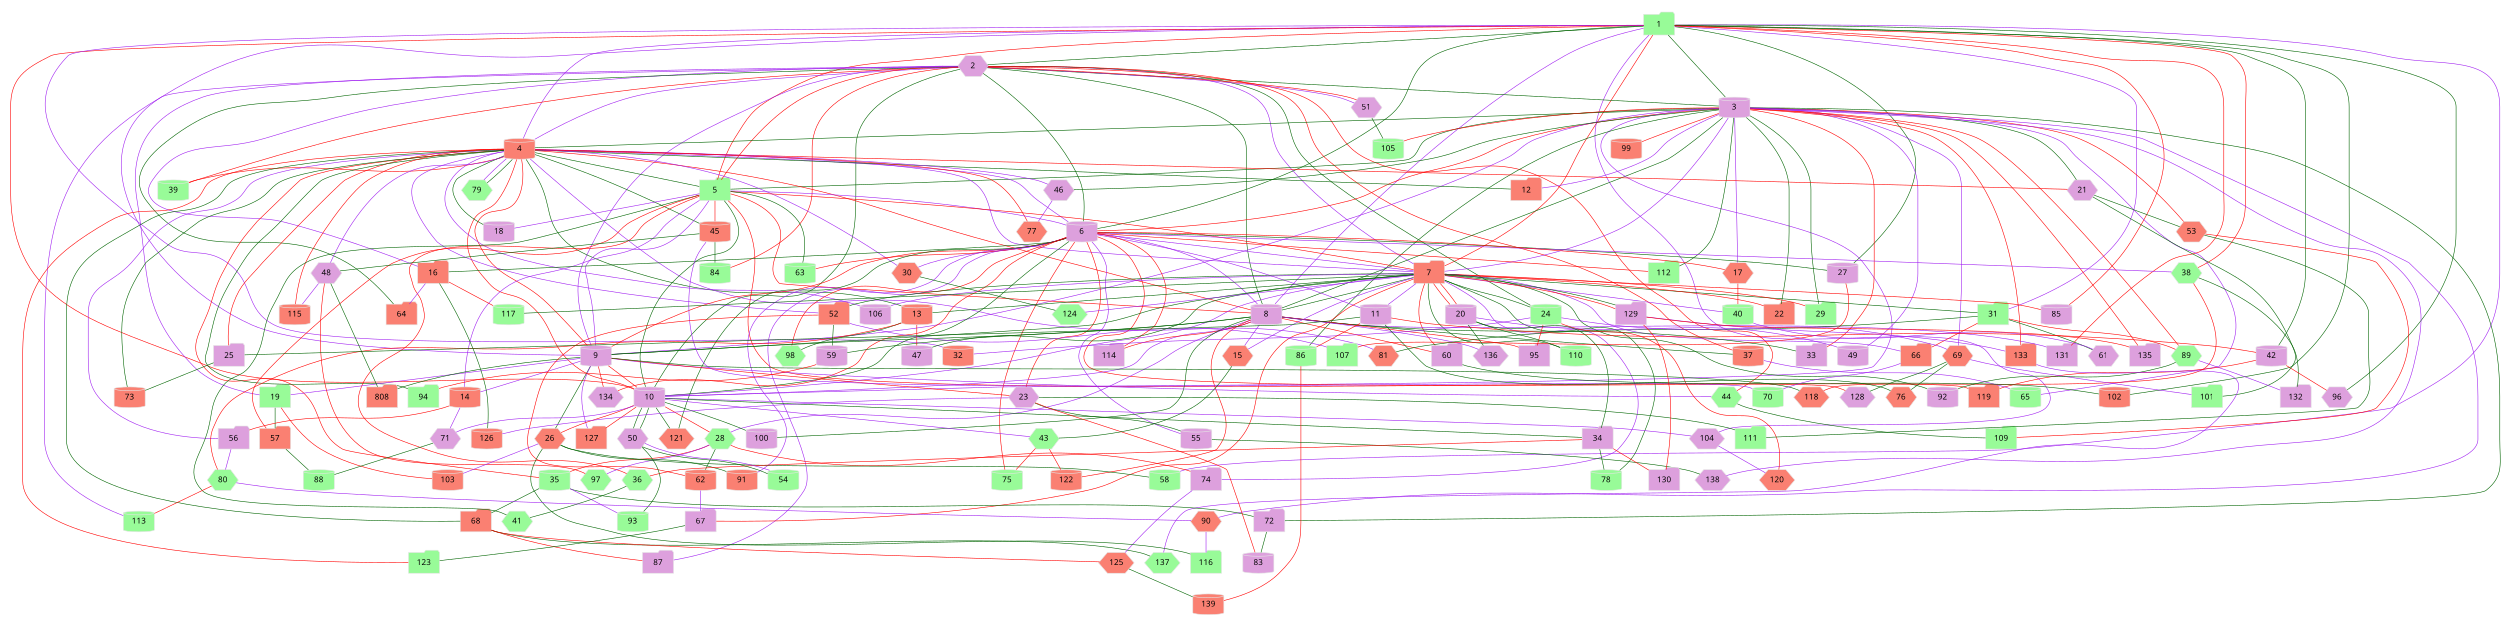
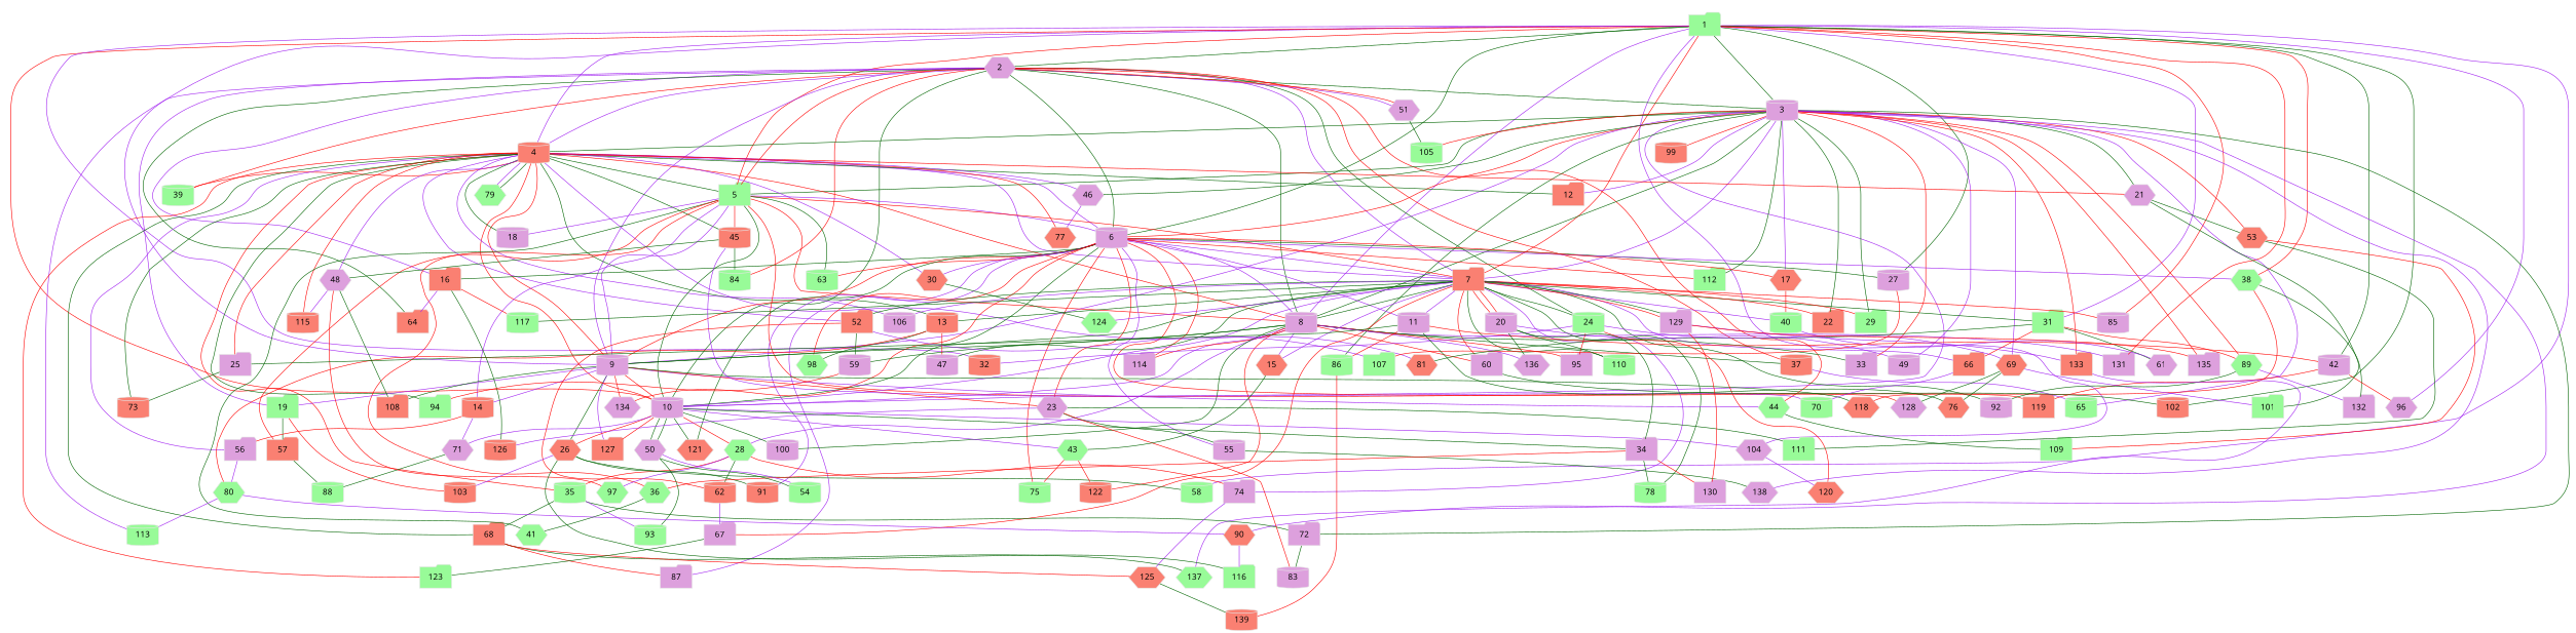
  graph {
    fontname="Noto Sans"
    node [color=gray90 fillcolor=plum fontname="Noto Sans" shape=cylinder style=filled]
    edge [color=darkgreen fontname="Noto Sans"]
    1 [fillcolor=palegreen shape=folder]
    2 [shape=hexagon]
    3
    4 [fillcolor=salmon]
    5 [fillcolor=palegreen shape=folder]
    6
    7 [fillcolor=salmon shape=folder]
    8
    9
    10
    27
    31 [fillcolor=palegreen shape=folder]
    32 [fillcolor=salmon]
    38 [fillcolor=palegreen shape=hexagon]
    42
    58 [fillcolor=palegreen]
    85
    96 [shape=hexagon]
    102 [fillcolor=salmon]
    104 [shape=hexagon]
    131 [shape=folder]
    16 [fillcolor=salmon shape=folder]
    19 [fillcolor=palegreen shape=folder]
    24 [fillcolor=palegreen]
    37 [fillcolor=salmon]
    39 [fillcolor=palegreen]
    44 [fillcolor=palegreen shape=hexagon]
    51 [shape=hexagon]
    64 [fillcolor=salmon shape=folder]
    84 [fillcolor=palegreen]
    113 [fillcolor=palegreen]
    99 [fillcolor=salmon]
    12 [fillcolor=salmon shape=folder]
    17 [fillcolor=salmon shape=hexagon]
    21 [shape=hexagon]
    22 [fillcolor=salmon shape=folder]
    29 [fillcolor=palegreen shape=folder]
    33 [shape=folder]
    46 [shape=hexagon]
    49
    53 [fillcolor=salmon shape=hexagon]
    65 [fillcolor=palegreen]
    69 [fillcolor=salmon shape=hexagon]
    72 [shape=folder]
    86 [fillcolor=palegreen]
    89 [fillcolor=palegreen shape=hexagon]
    90 [fillcolor=salmon shape=hexagon]
    105 [fillcolor=palegreen]
    112 [fillcolor=palegreen shape=folder]
    133 [fillcolor=salmon shape=folder]
    135 [shape=folder]
    138 [shape=hexagon]
    13 [fillcolor=salmon]
    18
    25 [shape=folder]
    30 [fillcolor=salmon shape=hexagon]
    35 [fillcolor=palegreen]
    45 [fillcolor=salmon]
    48 [shape=hexagon]
    52 [fillcolor=salmon shape=folder]
    56 [shape=folder]
    68 [fillcolor=salmon shape=folder]
    73 [fillcolor=salmon]
    77 [fillcolor=salmon shape=hexagon]
    79 [fillcolor=palegreen shape=hexagon]
    81 [fillcolor=salmon shape=hexagon]
    94 [fillcolor=palegreen shape=folder]
    106
    115 [fillcolor=salmon]
    123 [fillcolor=palegreen shape=folder]
    14 [fillcolor=salmon]
    36 [fillcolor=palegreen shape=hexagon]
    41 [fillcolor=palegreen shape=hexagon]
    57 [fillcolor=salmon shape=folder]
    63 [fillcolor=palegreen]
    128 [shape=hexagon]
    11
    23 [shape=hexagon]
    55
    75 [fillcolor=palegreen]
    87 [shape=folder]
    91 [fillcolor=salmon]
    98 [fillcolor=palegreen shape=hexagon]
    114 [shape=folder]
    119 [fillcolor=salmon shape=folder]
    121 [fillcolor=salmon shape=hexagon]
    134 [shape=hexagon]
    15 [fillcolor=salmon shape=hexagon]
    20
    40 [fillcolor=palegreen]
    47
    60 [shape=folder]
    66 [fillcolor=salmon shape=folder]
    67 [shape=folder]
    74 [shape=folder]
    78 [fillcolor=palegreen]
    92
    110 [fillcolor=palegreen]
    117 [fillcolor=palegreen]
    124 [fillcolor=palegreen shape=hexagon]
    129 [shape=folder]
    28 [fillcolor=palegreen shape=hexagon]
    59
    95 [shape=folder]
    100
    122 [fillcolor=salmon]
    136 [shape=hexagon]
    26 [fillcolor=salmon shape=hexagon]
-   108 [fillcolor=salmon shape=folder label=808]
+   108 [fillcolor=salmon shape=folder]
    118 [fillcolor=salmon shape=hexagon]
    127 [fillcolor=salmon shape=folder]
    34 [shape=folder]
    43 [fillcolor=palegreen shape=hexagon]
    50 [shape=hexagon]
    71 [shape=hexagon]
    107 [fillcolor=palegreen shape=folder]
    61 [shape=hexagon]
    132 [shape=folder]
    120 [fillcolor=salmon shape=hexagon]
    126 [fillcolor=salmon]
    103 [fillcolor=salmon]
    109 [fillcolor=palegreen shape=folder]
    101 [fillcolor=palegreen shape=folder]
    111 [fillcolor=palegreen shape=folder]
    76 [fillcolor=salmon shape=hexagon]
    83
    139 [fillcolor=salmon]
    116 [fillcolor=palegreen shape=folder]
    137 [fillcolor=palegreen shape=hexagon]
    80 [fillcolor=palegreen shape=hexagon]
    93 [fillcolor=palegreen]
    70 [fillcolor=palegreen]
    97 [fillcolor=palegreen shape=hexagon]
    62 [fillcolor=salmon]
    125 [fillcolor=salmon shape=hexagon]
    88 [fillcolor=palegreen]
    130 [shape=folder]
    54 [fillcolor=palegreen]
    1 -- 2
    1 -- 3
    1 -- 4 [color=purple]
    1 -- 5 [color=red]
    1 -- 6
    1 -- 7 [color=red]
    1 -- 8 [color=purple]
    1 -- 9 [color=purple]
    1 -- 10 [color=red]
    1 -- 27
    1 -- 31 [color=purple]
    1 -- 32 [color=purple]
    1 -- 38 [color=red]
    1 -- 42
    1 -- 58 [color=purple]
    1 -- 85 [color=red]
-   1 -- 96
+   1 -- 96 [color=purple]
    1 -- 102
    1 -- 104 [color=purple]
    1 -- 131 [color=red]
    2 -- 3
    2 -- 4 [color=purple]
    2 -- 5 [color=red]
    2 -- 6
    2 -- 7 [color=purple]
    2 -- 8
    2 -- 9 [color=purple]
    2 -- 10
    2 -- 16 [color=purple]
    2 -- 19 [color=purple]
    2 -- 24
    2 -- 37 [color=red]
    2 -- 39 [color=red]
    2 -- 44 [color=red]
    2 -- 51 [color=purple]
    2 -- 51 [color=red]
    2 -- 64
    2 -- 84 [color=red]
    2 -- 113 [color=purple]
    3 -- 4
    3 -- 5
    3 -- 6 [color=red]
    3 -- 7 [color=purple]
    3 -- 8
    3 -- 9 [color=purple]
    3 -- 10 [color=purple]
    3 -- 99 [color=red]
    3 -- 12 [color=purple]
    3 -- 17 [color=purple]
    3 -- 21
    3 -- 22
    3 -- 29
    3 -- 33 [color=red]
    3 -- 46
    3 -- 49 [color=purple]
    3 -- 53 [color=red]
    3 -- 65 [color=purple]
    3 -- 69 [color=purple]
    3 -- 72
    3 -- 86
    3 -- 89 [color=red]
    3 -- 90 [color=purple]
    3 -- 105 [color=red]
    3 -- 112
    3 -- 133 [color=red]
    3 -- 135 [color=red]
    3 -- 138 [color=purple]
    4 -- 5
    4 -- 6 [color=purple]
    4 -- 7 [color=purple]
    4 -- 8 [color=red]
    4 -- 9 [color=red]
    4 -- 10 [color=red]
    4 -- 39 [color=red]
    4 -- 12
    4 -- 21 [color=red]
    4 -- 46 [color=purple]
    4 -- 13
    4 -- 18
    4 -- 25 [color=red]
    4 -- 30 [color=purple]
    4 -- 35 [color=red]
    4 -- 45
    4 -- 48 [color=purple]
    4 -- 52 [color=purple]
    4 -- 56 [color=purple]
    4 -- 68
    4 -- 73
    4 -- 77 [color=red]
    4 -- 79 [color=purple]
    4 -- 79
    4 -- 81 [color=purple]
    4 -- 94
    4 -- 106 [color=purple]
    4 -- 115 [color=red]
    4 -- 123 [color=red]
    5 -- 6 [color=purple]
    5 -- 7 [color=red]
    5 -- 8 [color=red]
    5 -- 9 [color=purple]
    5 -- 10
    5 -- 18 [color=purple]
    5 -- 45 [color=red]
    5 -- 14 [color=purple]
    5 -- 36 [color=red]
    5 -- 41
    5 -- 57 [color=red]
    5 -- 63
    5 -- 128 [color=red]
    6 -- 7 [color=purple]
    6 -- 8 [color=purple]
    6 -- 9 [color=red]
    6 -- 10
    6 -- 27
    6 -- 38 [color=purple]
    6 -- 16
    6 -- 17 [color=red]
    6 -- 112 [color=red]
    6 -- 30 [color=purple]
    6 -- 63 [color=red]
    6 -- 11 [color=purple]
    6 -- 23 [color=red]
    6 -- 55 [color=purple]
    6 -- 75 [color=red]
    6 -- 87 [color=purple]
    6 -- 91 [color=purple]
    6 -- 98 [color=red]
    6 -- 114 [color=red]
    6 -- 119 [color=red]
    6 -- 121
    6 -- 134 [color=red]
    7 -- 8
    7 -- 9
    7 -- 10 [color=purple]
    7 -- 31
    7 -- 85 [color=red]
    7 -- 24
    7 -- 22 [color=red]
    7 -- 29 [color=red]
    7 -- 13
    7 -- 52
    7 -- 106 [color=purple]
    7 -- 11 [color=purple]
    7 -- 15 [color=purple]
    7 -- 20 [color=red]
    7 -- 20 [color=red]
    7 -- 40 [color=purple]
    7 -- 47
    7 -- 60 [color=red]
    7 -- 66 [color=purple]
    7 -- 67 [color=red]
    7 -- 74 [color=purple]
    7 -- 78
    7 -- 92
    7 -- 110
    7 -- 117
    7 -- 124 [color=purple]
    7 -- 129 [color=red]
    7 -- 129
    8 -- 9
    8 -- 10 [color=purple]
    8 -- 131 [color=purple]
    8 -- 37
    8 -- 33
    8 -- 114 [color=red]
    8 -- 15 [color=purple]
    8 -- 60 [color=red]
    8 -- 28 [color=purple]
    8 -- 59
    8 -- 95 [color=red]
    8 -- 100
    8 -- 122 [color=red]
    8 -- 136 [color=purple]
    9 -- 10 [color=red]
    9 -- 19 [color=purple]
    9 -- 44 [color=purple]
    9 -- 14 [color=purple]
    9 -- 23 [color=red]
    9 -- 134 [color=red]
    9 -- 26
    9 -- 108
    9 -- 118
    9 -- 127 [color=purple]
    10 -- 104 [color=purple]
    10 -- 121
    10 -- 28 [color=red]
    10 -- 100
    10 -- 26 [color=red]
    10 -- 127 [color=red]
    10 -- 34
    10 -- 43 [color=purple]
    10 -- 50
    10 -- 50
    10 -- 71 [color=purple]
    27 -- 107 [color=red]
    31 -- 89 [color=red]
    31 -- 81
    31 -- 66 [color=red]
    31 -- 61
    38 -- 118 [color=red]
    38 -- 132
    42 -- 96 [color=red]
    42 -- 119 [color=red]
    104 -- 120 [color=purple]
    16 -- 64 [color=purple]
    16 -- 117 [color=red]
    16 -- 126
    19 -- 57
    19 -- 103 [color=red]
    24 -- 32 [color=purple]
    24 -- 69 [color=purple]
    24 -- 95 [color=red]
    24 -- 120 [color=red]
    37 -- 65 [color=purple]
    44 -- 109
    51 -- 105
    17 -- 40 [color=red]
    21 -- 53
    21 -- 101
    46 -- 77 [color=purple]
    53 -- 109 [color=red]
    53 -- 111
    69 -- 128
    69 -- 101 [color=purple]
    69 -- 76
    72 -- 83
    86 -- 139 [color=red]
    89 -- 92
    89 -- 132 [color=purple]
    90 -- 116 [color=purple]
    133 -- 137 [color=purple]
    13 -- 98
    13 -- 47 [color=red]
    13 -- 80 [color=red]
    25 -- 73
    30 -- 124
    35 -- 72
    35 -- 68
    35 -- 93 [color=purple]
    45 -- 84
    45 -- 48
    45 -- 70 [color=purple]
    48 -- 115 [color=purple]
    48 -- 108
    48 -- 97 [color=red]
    52 -- 59
    52 -- 107 [color=purple]
    52 -- 62 [color=red]
    56 -- 80 [color=purple]
    68 -- 87 [color=red]
    68 -- 137
    68 -- 125 [color=red]
    14 -- 56 [color=red]
    14 -- 71 [color=purple]
    36 -- 41
    57 -- 88
    11 -- 42 [color=red]
    11 -- 86 [color=red]
    11 -- 25
    11 -- 76
    23 -- 55
    23 -- 126 [color=purple]
    23 -- 111
    23 -- 83 [color=red]
    55 -- 138
    15 -- 43
    20 -- 49 [color=purple]
    20 -- 110
    20 -- 136
    20 -- 34
    40 -- 61 [color=purple]
    60 -- 102
    66 -- 70 [color=purple]
    67 -- 123
    74 -- 125 [color=purple]
    129 -- 133 [color=purple]
    129 -- 135 [color=red]
    129 -- 130 [color=red]
    28 -- 35 [color=red]
    28 -- 74 [color=red]
    28 -- 97 [color=purple]
    28 -- 62
    59 -- 94 [color=red]
    26 -- 58
    26 -- 91
    26 -- 103 [color=purple]
    26 -- 116
    34 -- 36 [color=red]
    34 -- 78
    34 -- 130 [color=red]
    43 -- 75 [color=red]
    43 -- 122 [color=red]
    50 -- 93
    50 -- 54
    50 -- 54 [color=purple]
    71 -- 88
-   80 -- 113 [color=red]
+   80 -- 113 [color=purple]
    80 -- 90 [color=purple]
    62 -- 67 [color=purple]
    125 -- 139
  }
